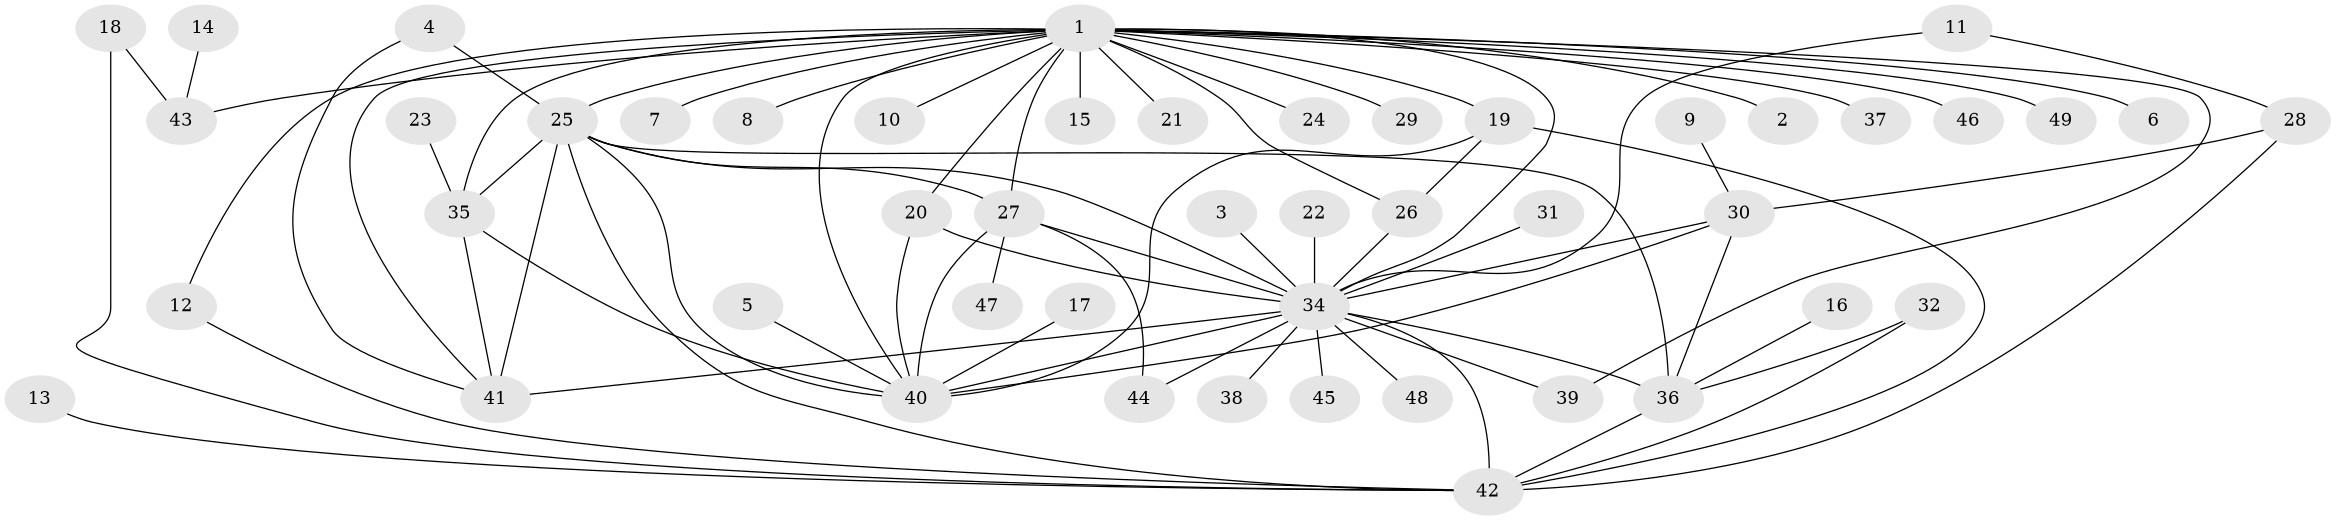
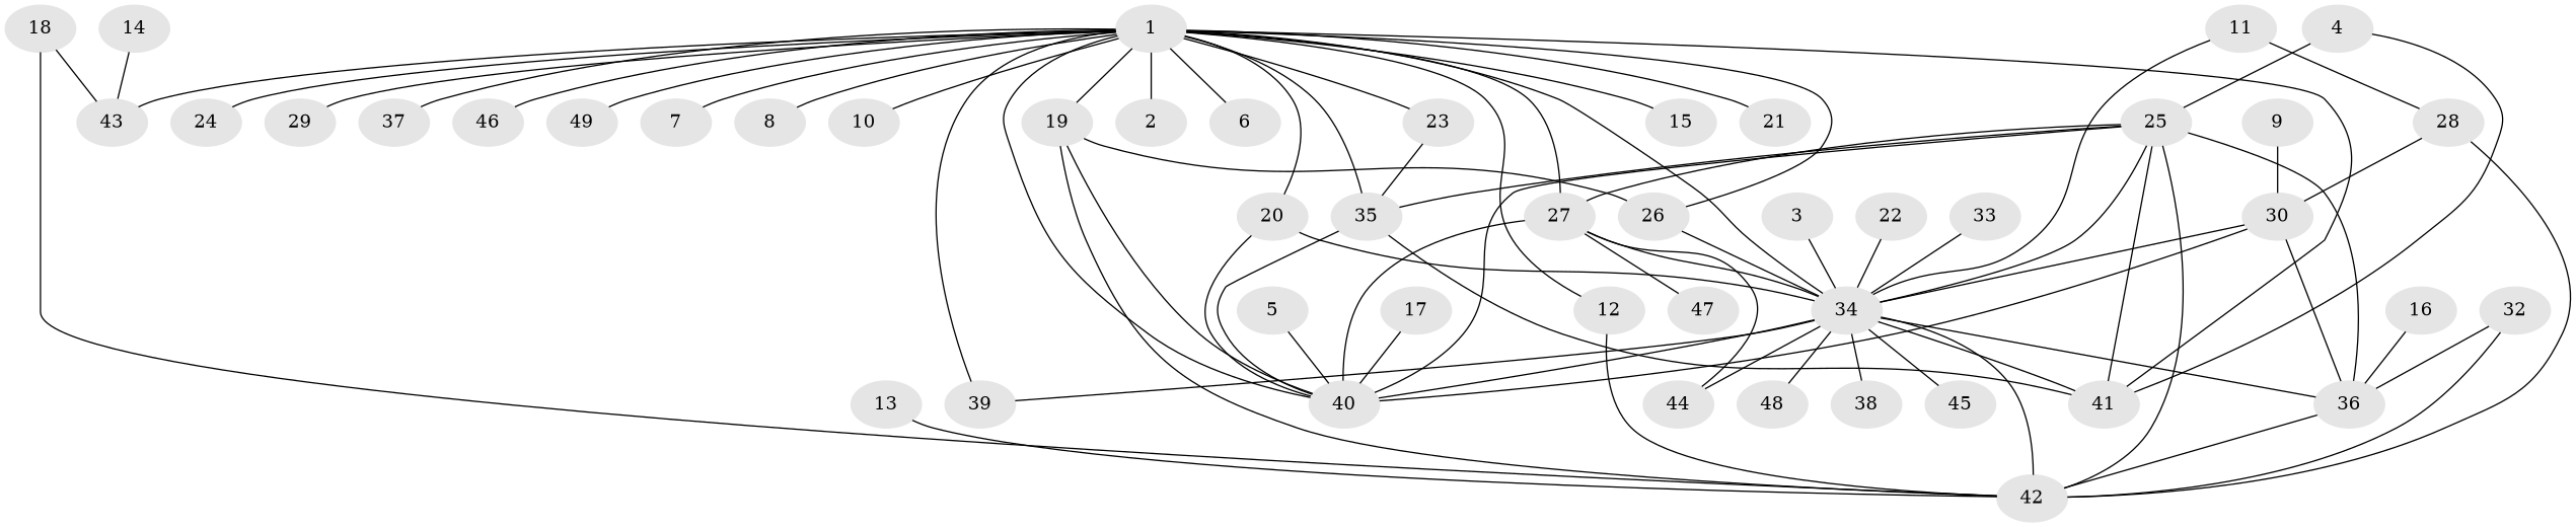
  graph {
    node [color=gray90 style=filled]
    edge [weight=1.0]
    1
    2
    6
    7
    8
    10
    12
    15
    19
    20
    21
    24
    25
    26
    27
    29
    34
    35
    37
    39
    40
    41
    43
    46
    49
    42
    36
    44
    47
    38
    45
    48
    3
    4
    5
    9
    30
    11
    28
    13
    14
    16
    17
    18
    22
    23
    32
-   33 [label=31]
+   33
    1 -- 2
    1 -- 6
    1 -- 7
    1 -- 8
    1 -- 10
    1 -- 12
    1 -- 15
    1 -- 19
    1 -- 20
    1 -- 21
    1 -- 24
-   1 -- 25
+   1 -- 23
    1 -- 26
    1 -- 27 [weight=2.0]
    1 -- 29
    1 -- 34
    1 -- 35
    1 -- 37
    1 -- 39
    1 -- 40
    1 -- 41
    1 -- 43
    1 -- 46
    1 -- 49
    12 -- 42
    19 -- 26
    19 -- 40
    19 -- 42
    20 -- 34
    20 -- 40
    25 -- 27
    25 -- 34
    25 -- 35
    25 -- 40
    25 -- 41 [weight=2.0]
    25 -- 42
    25 -- 36 [weight=2.0]
    26 -- 34
    27 -- 34
    27 -- 40 [weight=2.0]
    27 -- 44
    27 -- 47
    34 -- 39
    34 -- 40 [weight=3.0]
    34 -- 41
    34 -- 42
    34 -- 36
    34 -- 44
    34 -- 38
    34 -- 45
    34 -- 48
    35 -- 40
    35 -- 41
    36 -- 42
    3 -- 34
    4 -- 25
    4 -- 41
    5 -- 40
    9 -- 30
    30 -- 34
    30 -- 40
    30 -- 36
    11 -- 34
    11 -- 28
    28 -- 42
    28 -- 30
    13 -- 42
    14 -- 43
    16 -- 36
    17 -- 40
    18 -- 43
    18 -- 42
    22 -- 34
    23 -- 35
    32 -- 42
    32 -- 36
    33 -- 34
  }
